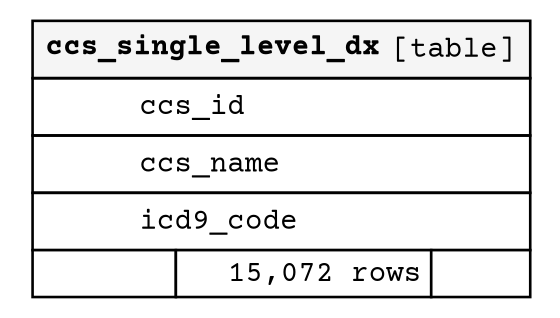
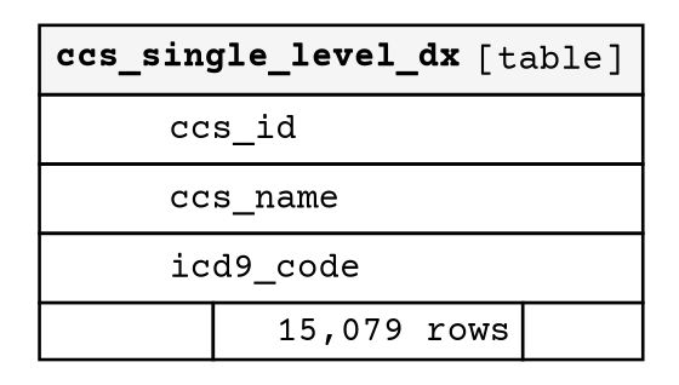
  digraph {
    bgcolor="#ffffff"
    fontname="Courier Prime"
    fontsize=11
    nodesep=0.18
    rankdir=RL
    ranksep=0.46
    ration=compress
-   n1 [fontname="Courier Prime" fontsize=11 label=<     <TABLE BORDER="0" CELLBORDER="1" CELLSPACING="0" BGCOLOR="#ffffff">       <TR><TD COLSPAN="3"  BGCOLOR="#f5f5f5"><TABLE BORDER="0" CELLSPACING="0"><TR><TD ALIGN="LEFT"><B>ccs_single_level_dx</B></TD><TD ALIGN="RIGHT">[table]</TD></TR></TABLE></TD></TR>       <TR><TD PORT="ccs_id" COLSPAN="3" ALIGN="LEFT"><TABLE BORDER="0" CELLSPACING="0" ALIGN="LEFT"><TR ALIGN="LEFT"><TD ALIGN="LEFT" FIXEDSIZE="TRUE" WIDTH="15" HEIGHT="16"></TD><TD ALIGN="LEFT" FIXEDSIZE="TRUE" WIDTH="128" HEIGHT="16">ccs_id</TD></TR></TABLE></TD></TR>       <TR><TD PORT="ccs_name" COLSPAN="3" ALIGN="LEFT"><TABLE BORDER="0" CELLSPACING="0" ALIGN="LEFT"><TR ALIGN="LEFT"><TD ALIGN="LEFT" FIXEDSIZE="TRUE" WIDTH="15" HEIGHT="16"></TD><TD ALIGN="LEFT" FIXEDSIZE="TRUE" WIDTH="128" HEIGHT="16">ccs_name</TD></TR></TABLE></TD></TR>       <TR><TD PORT="icd9_code" COLSPAN="3" ALIGN="LEFT"><TABLE BORDER="0" CELLSPACING="0" ALIGN="LEFT"><TR ALIGN="LEFT"><TD ALIGN="LEFT" FIXEDSIZE="TRUE" WIDTH="15" HEIGHT="16"></TD><TD ALIGN="LEFT" FIXEDSIZE="TRUE" WIDTH="128" HEIGHT="16">icd9_code</TD></TR></TABLE></TD></TR>       <TR><TD ALIGN="LEFT" BGCOLOR="#ffffff">  </TD><TD ALIGN="RIGHT" BGCOLOR="#ffffff">15,072 rows</TD><TD ALIGN="RIGHT" BGCOLOR="#ffffff">  </TD></TR>     </TABLE>> shape=plaintext]
+   n1 [fontname="Courier Prime" fontsize=11 label=<     <TABLE BORDER="0" CELLBORDER="1" CELLSPACING="0" BGCOLOR="#ffffff">       <TR><TD COLSPAN="3"  BGCOLOR="#f5f5f5"><TABLE BORDER="0" CELLSPACING="0"><TR><TD ALIGN="LEFT"><B>ccs_single_level_dx</B></TD><TD ALIGN="RIGHT">[table]</TD></TR></TABLE></TD></TR>       <TR><TD PORT="ccs_id" COLSPAN="3" ALIGN="LEFT"><TABLE BORDER="0" CELLSPACING="0" ALIGN="LEFT"><TR ALIGN="LEFT"><TD ALIGN="LEFT" FIXEDSIZE="TRUE" WIDTH="15" HEIGHT="16"></TD><TD ALIGN="LEFT" FIXEDSIZE="TRUE" WIDTH="128" HEIGHT="16">ccs_id</TD></TR></TABLE></TD></TR>       <TR><TD PORT="ccs_name" COLSPAN="3" ALIGN="LEFT"><TABLE BORDER="0" CELLSPACING="0" ALIGN="LEFT"><TR ALIGN="LEFT"><TD ALIGN="LEFT" FIXEDSIZE="TRUE" WIDTH="15" HEIGHT="16"></TD><TD ALIGN="LEFT" FIXEDSIZE="TRUE" WIDTH="128" HEIGHT="16">ccs_name</TD></TR></TABLE></TD></TR>       <TR><TD PORT="icd9_code" COLSPAN="3" ALIGN="LEFT"><TABLE BORDER="0" CELLSPACING="0" ALIGN="LEFT"><TR ALIGN="LEFT"><TD ALIGN="LEFT" FIXEDSIZE="TRUE" WIDTH="15" HEIGHT="16"></TD><TD ALIGN="LEFT" FIXEDSIZE="TRUE" WIDTH="128" HEIGHT="16">icd9_code</TD></TR></TABLE></TD></TR>       <TR><TD ALIGN="LEFT" BGCOLOR="#ffffff">  </TD><TD ALIGN="RIGHT" BGCOLOR="#ffffff">15,079 rows</TD><TD ALIGN="RIGHT" BGCOLOR="#ffffff">  </TD></TR>     </TABLE>> shape=plaintext]
  }
